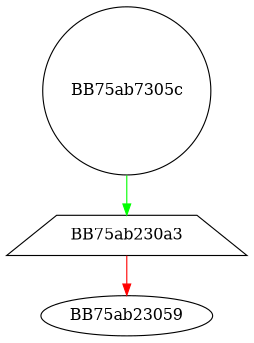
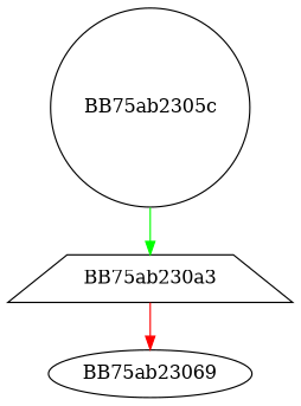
  digraph {
    splines=ortho
-   BB75ab2305c [shape=circle label=BB75ab7305c]
+   BB75ab2305c [shape=circle]
    BB75ab230a3 [shape=trapezium]
-   BB75ab23069 [shape=ellipse label=BB75ab23059]
+   BB75ab23069 [shape=ellipse]
    BB75ab2305c -> BB75ab230a3 [color=green]
    BB75ab230a3 -> BB75ab23069 [color=red]
  }
